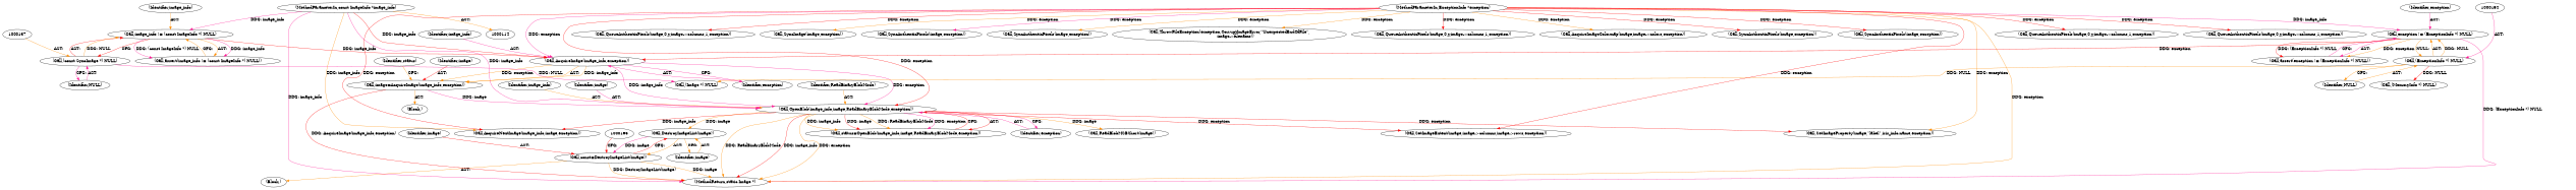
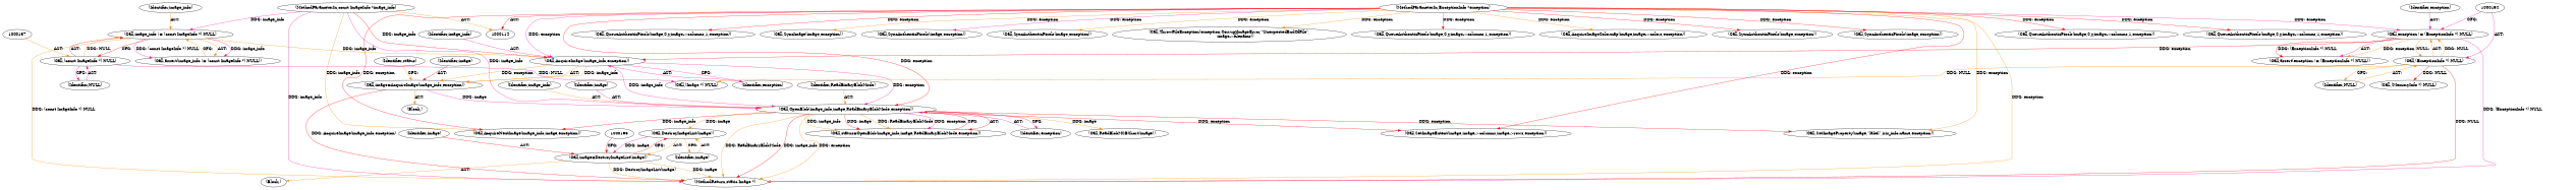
  digraph {
    edge [color=darkorange]
    n1 [label="(Call,DestroyImageList(image))"]
-   n2 [label="(Call,const=DestroyImageList(image))"]
+   n2 [label="(Call,image=DestroyImageList(image))"]
    n3 [label="(Identifier,image)"]
    n4 [label="(MethodReturn,static Image *)"]
    n5 [label="(Block,)"]
    n6 [label="(Call,OpenBlob(image_info,image,ReadBinaryBlobMode,exception))"]
    n7 [label="(Call,ReadBlobMSBShort(image))"]
    n8 [label="(Call,SetImageProperty(image,\"label\",iris_info.name,exception))"]
    n9 [label="(Call,status=OpenBlob(image_info,image,ReadBinaryBlobMode,exception))"]
    n10 [label="(Call,AcquireNextImage(image_info,image,exception))"]
    n11 [label="(Call,SetImageExtent(image,image->columns,image->rows,exception))"]
    n12 [label="(Identifier,exception)"]
    n13 [label="(Call,AcquireImage(image_info,exception))"]
    n14 [label="(Call,image=AcquireImage(image_info,exception))"]
    n15 [label="(Identifier,exception)"]
    n16 [label="(Block,)"]
    n17 [label="(Call,image_info != (const ImageInfo *) NULL)"]
-   n18 [label="(Call,(const SyncImage *) NULL)"]
+   n18 [label="(Call,(const ImageInfo *) NULL)"]
    n19 [label="(Call,assert(image_info != (const ImageInfo *) NULL))"]
    n20 [label="(Identifier,NULL)"]
    n21 [label="(Call,(Image *) NULL)"]
    n22 [label="(MethodParameterIn,const ImageInfo *image_info)"]
    1000114
    n24 [label="(Call,(ExceptionInfo *) NULL)"]
    n25 [label="(Call,exception != (ExceptionInfo *) NULL)"]
    n26 [label="(Call,(MemoryInfo *) NULL)"]
    n27 [label="(Identifier,NULL)"]
    n28 [label="(Call,assert(exception != (ExceptionInfo *) NULL))"]
    n29 [label="(MethodParameterIn,ExceptionInfo *exception)"]
    n30 [label="(Call,QueueAuthenticPixels(image,0,y,image->columns,1,exception))"]
    n31 [label="(Call,QueueAuthenticPixels(image,0,y,image->columns,1,exception))"]
    n32 [label="(Call,QueueAuthenticPixels(image,0,y,image->columns,1,exception))"]
    n33 [label="(Call,SyncImage(image,exception))"]
    n34 [label="(Call,SyncAuthenticPixels(image,exception))"]
    n35 [label="(Call,SyncAuthenticPixels(image,exception))"]
    n36 [label="(Call,ThrowFileException(exception,CorruptImageError,\"UnexpectedEndOfFile\",\n          image->filename))"]
    n37 [label="(Call,QueueAuthenticPixels(image,0,y,image->columns,1,exception))"]
    n38 [label="(Call,AcquireImageColormap(image,image->colors,exception))"]
    n39 [label="(Call,SyncAuthenticPixels(image,exception))"]
    n40 [label="(Call,SyncAuthenticPixels(image,exception))"]
    n41 [label="(Identifier,image_info)"]
    n42 [label="(Identifier,image)"]
    n43 [label="(Identifier,image_info)"]
    n44 [label="(Identifier,ReadBinaryBlobMode)"]
    n45 [label="(Identifier,exception)"]
    n46 [label="(Identifier,status)"]
    n47 [label="(Identifier,image_info)"]
    n48 [label="(Identifier,image)"]
    n49 [label="(Identifier,image)"]
    1000137
    1000164
    1000195
    n1 -> n2 [label="AST: "]
    n1 -> n2 [color=deeppink label="DDG: image"]
    n1 -> n3 [label="CFG: "]
    n2 -> n1 [color=red label="CFG: "]
    n2 -> n4 [label="DDG: image"]
    n2 -> n4 [label="DDG: DestroyImageList(image)"]
    n2 -> n5 [label="AST: "]
    n3 -> n1 [label="AST: "]
    n6 -> n1 [label="DDG: image"]
    n6 -> n4 [label="DDG: ReadBinaryBlobMode"]
    n6 -> n4 [color=red label="DDG: image_info"]
    n6 -> n4 [label="DDG: exception"]
    n6 -> n7 [label="DDG: image"]
    n6 -> n8 [color=red label="DDG: exception"]
    n6 -> n9 [color=red label="AST: "]
    n6 -> n9 [label="DDG: image_info"]
    n6 -> n9 [color=red label="DDG: image"]
    n6 -> n9 [label="DDG: ReadBinaryBlobMode"]
    n6 -> n9 [color=deeppink label="DDG: exception"]
    n6 -> n10 [color=red label="DDG: image_info"]
    n6 -> n11 [color=red label="DDG: exception"]
    n6 -> n12 [color=deeppink label="CFG: "]
    n9 -> n6 [color=red label="CFG: "]
    n12 -> n6 [color=deeppink label="AST: "]
    n13 -> n6 [color=deeppink label="DDG: image_info"]
    n13 -> n6 [color=deeppink label="DDG: exception"]
    n13 -> n14 [label="AST: "]
    n13 -> n14 [label="DDG: image_info"]
    n13 -> n14 [label="DDG: exception"]
    n13 -> n15 [color=deeppink label="CFG: "]
    n14 -> n4 [color=red label="DDG: AcquireImage(image_info,exception)"]
    n14 -> n6 [color=deeppink label="DDG: image"]
    n14 -> n16 [label="AST: "]
    n15 -> n13 [color=deeppink label="AST: "]
-   n17 -> n13 [color=red label="DDG: image_info"]
+   n17 -> n4 [label="DDG: (const ImageInfo *) NULL"]
+   n17 -> n13 [label="DDG: image_info"]
    n17 -> n18 [color=red label="CFG: "]
    n17 -> n19 [label="AST: "]
    n17 -> n19 [color=deeppink label="DDG: image_info"]
    n17 -> n19 [color=deeppink label="DDG: (const ImageInfo *) NULL"]
    n18 -> n17 [color=red label="AST: "]
    n18 -> n17 [label="DDG: NULL"]
    n18 -> n20 [color=deeppink label="CFG: "]
    n18 -> n21 [color=deeppink label="DDG: NULL"]
    n19 -> n17 [label="CFG: "]
    n20 -> n18 [color=deeppink label="AST: "]
    n22 -> n4 [color=deeppink label="DDG: image_info"]
    n22 -> n6 [color=deeppink label="DDG: image_info"]
    n22 -> n10 [label="DDG: image_info"]
    n22 -> n13 [color=red label="DDG: image_info"]
    n22 -> n17 [color=deeppink label="DDG: image_info"]
    n22 -> 1000114 [label="AST: "]
+   n24 -> n4 [color=red label="DDG: NULL"]
    n24 -> n21 [label="DDG: NULL"]
    n24 -> n25 [label="AST: "]
    n24 -> n25 [label="DDG: NULL"]
    n24 -> n26 [color=red label="DDG: NULL"]
    n24 -> n27 [label="CFG: "]
    n25 -> n4 [color=deeppink label="DDG: (ExceptionInfo *) NULL"]
    n25 -> n13 [color=red label="DDG: exception"]
    n25 -> n24 [label="NULL: "]
    n25 -> n28 [color=deeppink label="AST: "]
    n25 -> n28 [label="DDG: exception"]
    n25 -> n28 [color=red label="DDG: (ExceptionInfo *) NULL"]
    n27 -> n24 [label="AST: "]
-   n28 -> n25 [color=deeppink label="CFG: "]
+   1000164 -> n25 [color=deeppink label="CFG: "]
    n29 -> n4 [label="DDG: exception"]
    n29 -> n6 [color=red label="DDG: exception"]
    n29 -> n8 [label="DDG: exception"]
    n29 -> n10 [color=red label="DDG: exception"]
    n29 -> n11 [color=red label="DDG: exception"]
    n29 -> n13 [color=deeppink label="DDG: exception"]
-   n29 -> n25 [color=deeppink label="DDG: image_info"]
+   n29 -> 1000114 [color=red label="AST: "]
+   n29 -> n25 [color=deeppink label="DDG: exception"]
    n29 -> n30 [color=red label="DDG: exception"]
    n29 -> n31 [color=red label="DDG: exception"]
    n29 -> n32 [color=red label="DDG: exception"]
    n29 -> n33 [label="DDG: exception"]
    n29 -> n34 [color=deeppink label="DDG: exception"]
    n29 -> n35 [label="DDG: exception"]
    n29 -> n36 [label="DDG: exception"]
    n29 -> n37 [color=red label="DDG: exception"]
    n29 -> n38 [label="DDG: exception"]
    n29 -> n39 [color=red label="DDG: exception"]
    n29 -> n40 [color=red label="DDG: exception"]
    n41 -> n17 [label="AST: "]
    n42 -> n2 [color=red label="AST: "]
    n43 -> n13 [color=deeppink label="AST: "]
    n44 -> n6 [label="AST: "]
    n45 -> n25 [color=deeppink label="AST: "]
    n46 -> n14 [label="CFG: "]
    n47 -> n6 [label="AST: "]
    n48 -> n6 [color=deeppink label="AST: "]
    n49 -> n14 [color=red label="AST: "]
    1000137 -> n18 [label="AST: "]
    1000164 -> n24 [color=deeppink label="AST: "]
    1000195 -> n2 [color=red label="CFG: "]
  }
